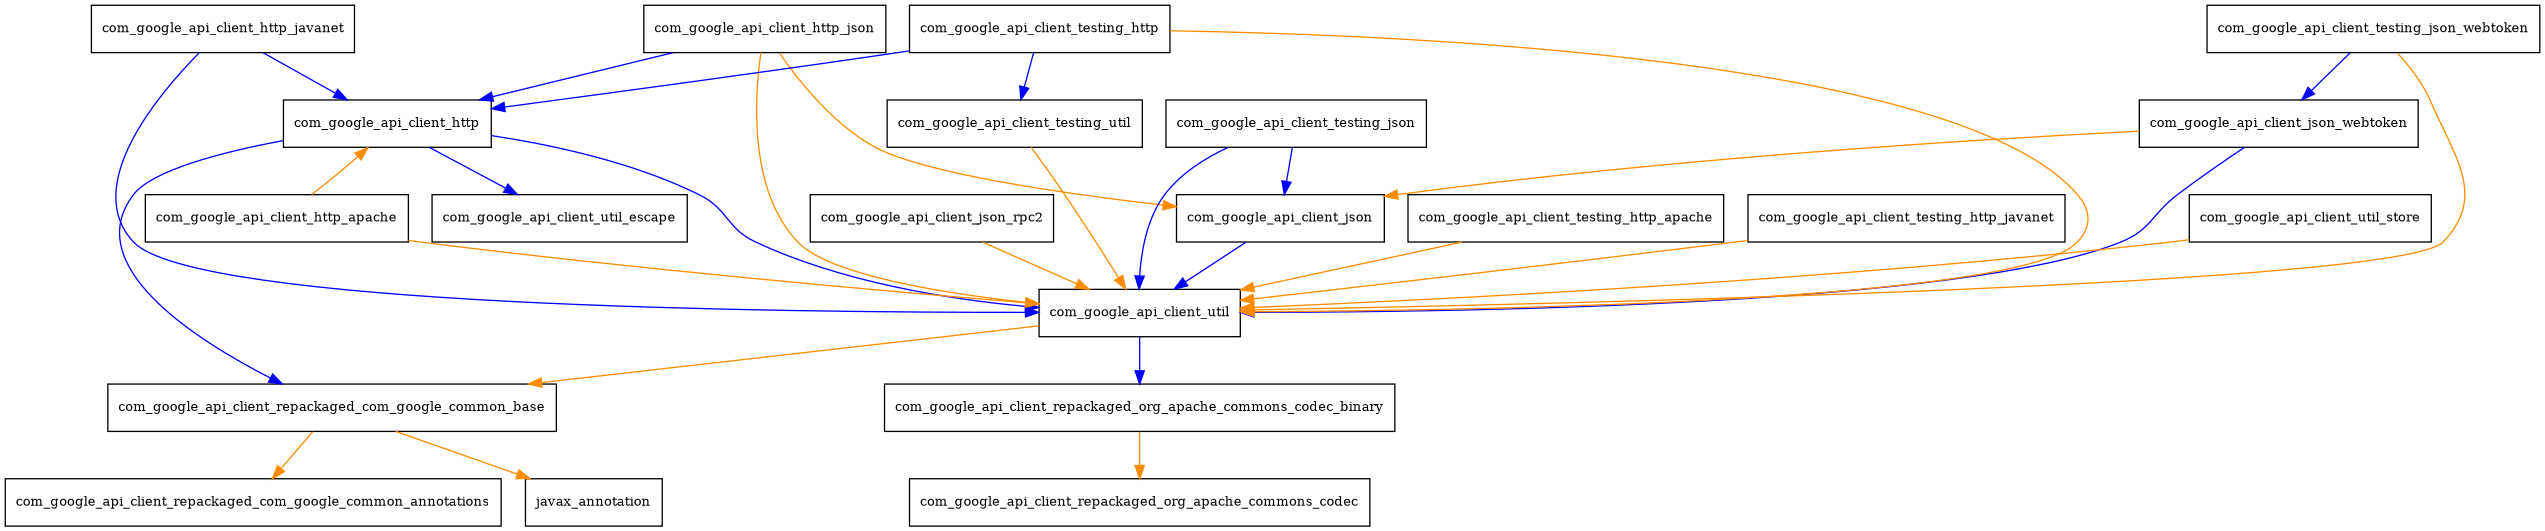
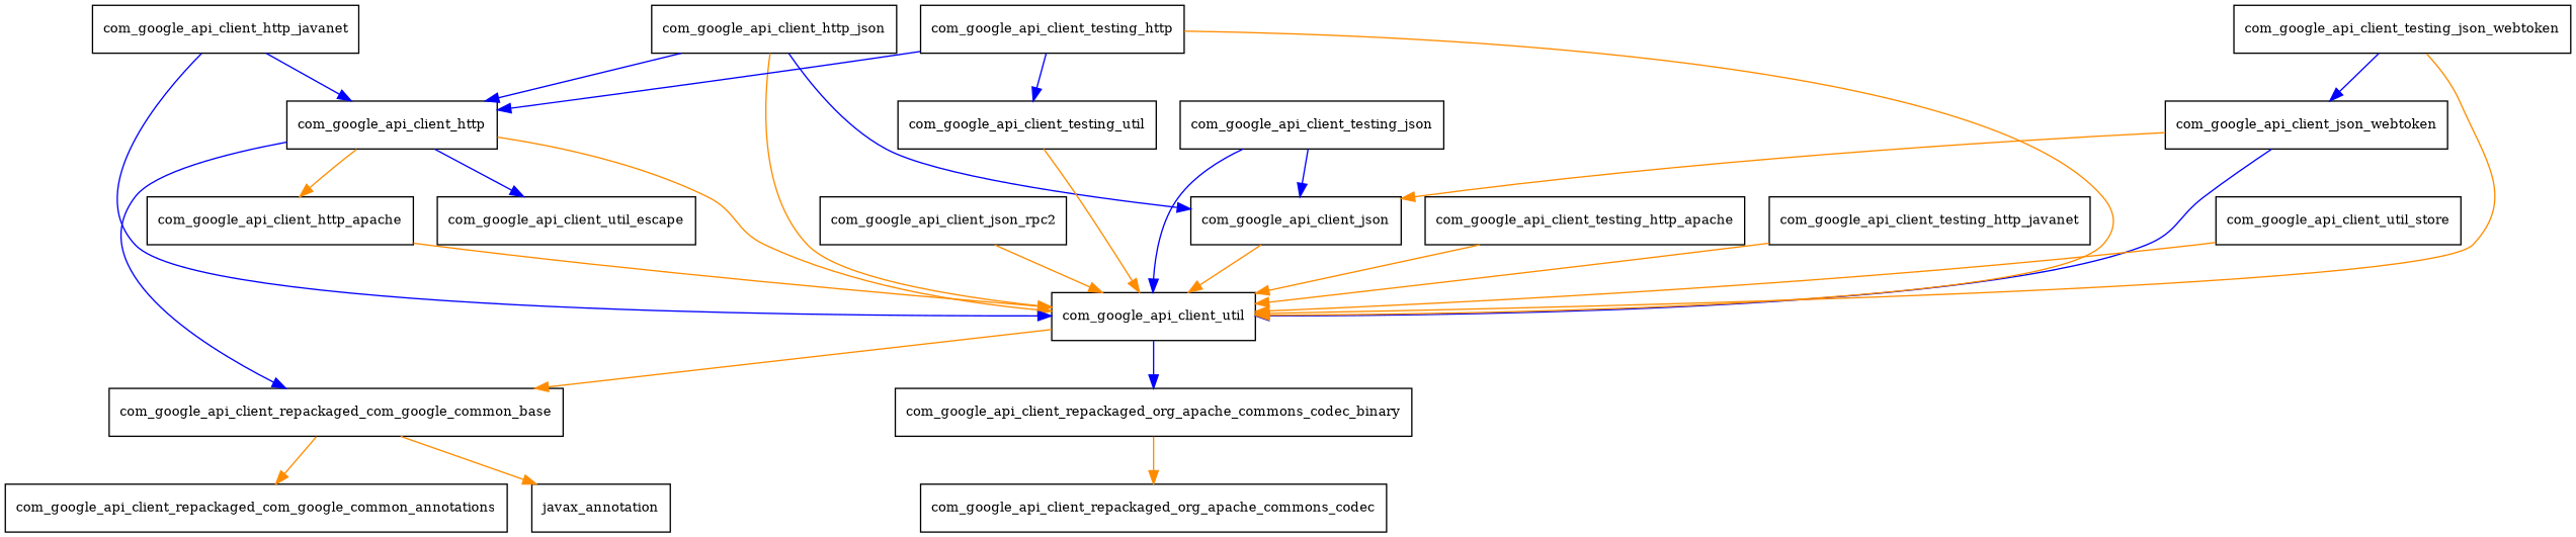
  digraph {
    node [fontsize=10.0 shape=box]
    edge [color=darkorange]
    com_google_api_client_http
    com_google_api_client_repackaged_com_google_common_base
    com_google_api_client_util
    com_google_api_client_util_escape
    com_google_api_client_repackaged_com_google_common_annotations
    javax_annotation
    com_google_api_client_repackaged_org_apache_commons_codec_binary
    com_google_api_client_repackaged_org_apache_commons_codec
    com_google_api_client_http_apache
    com_google_api_client_http_javanet
    com_google_api_client_http_json
    com_google_api_client_json
    com_google_api_client_json_rpc2
    com_google_api_client_json_webtoken
    com_google_api_client_testing_http
    com_google_api_client_testing_util
    com_google_api_client_testing_http_apache
    com_google_api_client_testing_http_javanet
    com_google_api_client_testing_json
    com_google_api_client_testing_json_webtoken
    com_google_api_client_util_store
    com_google_api_client_http -> com_google_api_client_repackaged_com_google_common_base [color=blue]
-   com_google_api_client_http -> com_google_api_client_util [color=blue]
+   com_google_api_client_http -> com_google_api_client_util
    com_google_api_client_http -> com_google_api_client_util_escape [color=blue]
    com_google_api_client_repackaged_com_google_common_base -> com_google_api_client_repackaged_com_google_common_annotations
    com_google_api_client_repackaged_com_google_common_base -> javax_annotation
    com_google_api_client_util -> com_google_api_client_repackaged_com_google_common_base
    com_google_api_client_util -> com_google_api_client_repackaged_org_apache_commons_codec_binary [color=blue]
    com_google_api_client_repackaged_org_apache_commons_codec_binary -> com_google_api_client_repackaged_org_apache_commons_codec
-   com_google_api_client_http_apache -> com_google_api_client_http
+   com_google_api_client_http -> com_google_api_client_http_apache
    com_google_api_client_http_apache -> com_google_api_client_util
    com_google_api_client_http_javanet -> com_google_api_client_http [color=blue]
    com_google_api_client_http_javanet -> com_google_api_client_util [color=blue]
    com_google_api_client_http_json -> com_google_api_client_http [color=blue]
    com_google_api_client_http_json -> com_google_api_client_util
-   com_google_api_client_http_json -> com_google_api_client_json
-   com_google_api_client_json -> com_google_api_client_util [color=blue]
+   com_google_api_client_http_json -> com_google_api_client_json [color=blue]
+   com_google_api_client_json -> com_google_api_client_util
    com_google_api_client_json_rpc2 -> com_google_api_client_util
    com_google_api_client_json_webtoken -> com_google_api_client_util [color=blue]
    com_google_api_client_json_webtoken -> com_google_api_client_json
    com_google_api_client_testing_http -> com_google_api_client_http [color=blue]
    com_google_api_client_testing_http -> com_google_api_client_util
    com_google_api_client_testing_http -> com_google_api_client_testing_util [color=blue]
    com_google_api_client_testing_util -> com_google_api_client_util
    com_google_api_client_testing_http_apache -> com_google_api_client_util
    com_google_api_client_testing_http_javanet -> com_google_api_client_util
    com_google_api_client_testing_json -> com_google_api_client_util [color=blue]
    com_google_api_client_testing_json -> com_google_api_client_json [color=blue]
    com_google_api_client_testing_json_webtoken -> com_google_api_client_util
    com_google_api_client_testing_json_webtoken -> com_google_api_client_json_webtoken [color=blue]
    com_google_api_client_util_store -> com_google_api_client_util
  }
